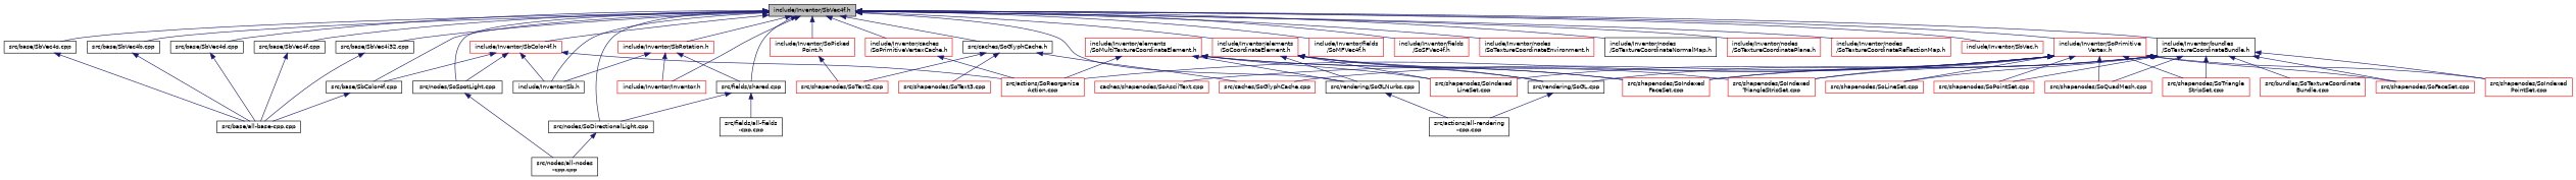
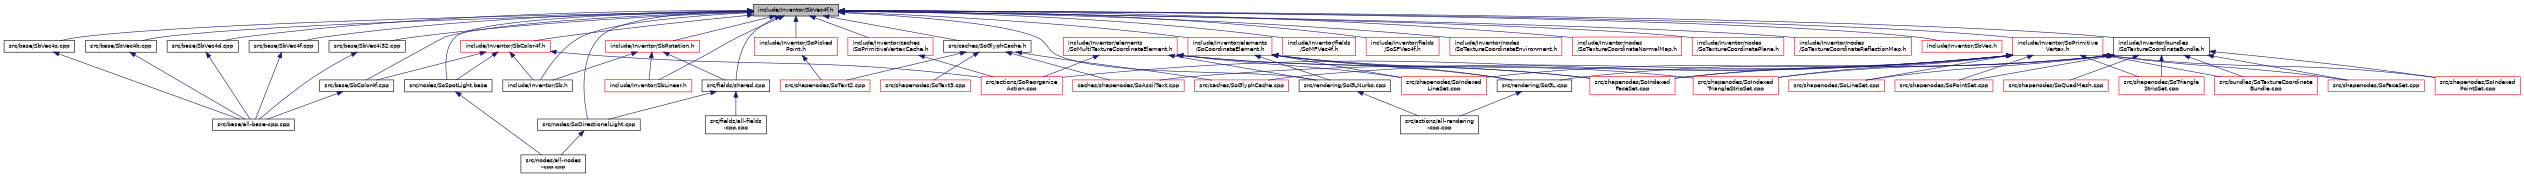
  digraph {
    node [color=red fillcolor=white fontname=Helvetica fontsize=10 shape=record style=filled]
    edge [color=midnightblue dir=back fontname=Helvetica fontsize=10 labelfontname=Helvetica labelfontsize=10 style=solid]
    n1 [color=black fillcolor=grey75 fontcolor=black height=0.2 label="include/Inventor/SbVec4f.h" width=0.4]
    n2 [color=black height=0.2 label="src/base/SbColor4f.cpp" width=0.4]
    n3 [color=black height=0.2 label="src/base/SbVec4b.cpp" width=0.4]
    n4 [color=black height=0.2 label="src/base/SbVec4d.cpp" width=0.4]
    n5 [color=black height=0.2 label="src/base/SbVec4f.cpp" width=0.4]
    n6 [color=black height=0.2 label="src/base/SbVec4i32.cpp" width=0.4]
    n7 [color=black height=0.2 label="src/base/SbVec4s.cpp" width=0.4]
    n8 [color=black height=0.2 label="src/caches/SoGlyphCache.h" width=0.4]
    n9 [color=black height=0.2 label="src/fields/shared.cpp" width=0.4]
    n10 [color=black height=0.2 label="src/nodes/SoDirectionalLight.cpp" width=0.4]
-   n11 [color=black height=0.2 label="src/nodes/SoSpotLight.cpp" width=0.4]
+   n11 [color=black height=0.2 label="src/nodes/SoSpotLight.base" width=0.4]
    n12 [color=black height=0.2 label="src/rendering/SoGLNurbs.cpp" width=0.4]
    n13 [color=black height=0.2 label="include/Inventor/bundles\l/SoTextureCoordinateBundle.h" width=0.4]
    n14 [height=0.2 label="include/Inventor/caches\l/SoPrimitiveVertexCache.h" width=0.4]
    n15 [height=0.2 label="include/Inventor/elements\l/SoCoordinateElement.h" width=0.4]
    n16 [height=0.2 label="include/Inventor/fields\l/SoMFVec4f.h" width=0.4]
    n17 [height=0.2 label="include/Inventor/fields\l/SoSFVec4f.h" width=0.4]
    n18 [height=0.2 label="include/Inventor/nodes\l/SoTextureCoordinateEnvironment.h" width=0.4]
-   n19 [color=black height=0.2 label="include/Inventor/nodes\l/SoTextureCoordinateNormalMap.h" width=0.4]
+   n19 [height=0.2 label="include/Inventor/nodes\l/SoTextureCoordinateNormalMap.h" width=0.4]
    n20 [height=0.2 label="include/Inventor/nodes\l/SoTextureCoordinatePlane.h" width=0.4]
    n21 [height=0.2 label="include/Inventor/nodes\l/SoTextureCoordinateReflectionMap.h" width=0.4]
    n22 [color=black height=0.2 label="include/Inventor/Sb.h" width=0.4]
    n23 [height=0.2 label="include/Inventor/SbColor4f.h" width=0.4]
-   n24 [height=0.2 label="include/Inventor/Inventor.h" width=0.4]
+   n24 [height=0.2 label="include/Inventor/SbLinear.h" width=0.4]
    n25 [height=0.2 label="include/Inventor/SbRotation.h" width=0.4]
    n26 [height=0.2 label="include/Inventor/SbVec.h" width=0.4]
    n27 [height=0.2 label="include/Inventor/SoPicked\lPoint.h" width=0.4]
    n28 [height=0.2 label="include/Inventor/SoPrimitive\lVertex.h" width=0.4]
    n29 [color=black height=0.2 label="src/base/all-base-cpp.cpp" width=0.4]
    n30 [height=0.2 label="src/caches/SoGlyphCache.cpp" width=0.4]
    n31 [height=0.2 label="caches/shapenodes/SoAsciiText.cpp" width=0.4]
    n32 [height=0.2 label="src/shapenodes/SoText2.cpp" width=0.4]
    n33 [height=0.2 label="src/shapenodes/SoText3.cpp" width=0.4]
    n34 [color=black height=0.2 label="src/fields/all-fields\l-cpp.cpp" width=0.4]
    n35 [color=black height=0.2 label="src/nodes/all-nodes\l-cpp.cpp" width=0.4]
    n36 [color=black height=0.2 label="src/actions/all-rendering\l-cpp.cpp" width=0.4]
    n37 [height=0.2 label="src/bundles/SoTextureCoordinate\lBundle.cpp" width=0.4]
    n38 [color=black height=0.2 label="src/rendering/SoGL.cpp" width=0.4]
    n39 [height=0.2 label="src/shapenodes/SoFaceSet.cpp" width=0.4]
    n40 [height=0.2 label="src/shapenodes/SoIndexed\lFaceSet.cpp" width=0.4]
    n41 [height=0.2 label="src/shapenodes/SoIndexed\lPointSet.cpp" width=0.4]
    n42 [height=0.2 label="src/shapenodes/SoIndexed\lTriangleStripSet.cpp" width=0.4]
    n43 [height=0.2 label="src/shapenodes/SoLineSet.cpp" width=0.4]
    n44 [height=0.2 label="src/shapenodes/SoPointSet.cpp" width=0.4]
    n45 [height=0.2 label="src/shapenodes/SoQuadMesh.cpp" width=0.4]
    n46 [height=0.2 label="src/shapenodes/SoTriangle\lStripSet.cpp" width=0.4]
    n47 [height=0.2 label="src/actions/SoReorganize\lAction.cpp" width=0.4]
    n48 [height=0.2 label="src/shapenodes/SoIndexed\lLineSet.cpp" width=0.4]
    n49 [height=0.2 label="include/Inventor/elements\l/SoMultiTextureCoordinateElement.h" width=0.4]
    n1 -> n2
    n1 -> n3
    n1 -> n4
    n1 -> n5
    n1 -> n6
    n1 -> n7
    n1 -> n8
    n1 -> n9
    n1 -> n10
    n1 -> n11
    n1 -> n12
    n1 -> n13
    n1 -> n14
    n1 -> n15
    n1 -> n16
    n1 -> n17
    n1 -> n18
    n1 -> n19
    n1 -> n20
    n1 -> n21
    n1 -> n22
    n1 -> n23
    n1 -> n24
    n1 -> n25
    n1 -> n26
    n1 -> n27
    n1 -> n28
    n2 -> n29
    n3 -> n29
    n4 -> n29
    n5 -> n29
    n6 -> n29
    n7 -> n29
    n8 -> n30
+   n8 -> n31
    n8 -> n32
    n8 -> n33
    n9 -> n10
    n9 -> n34
    n10 -> n35
    n11 -> n35
    n12 -> n36
    n13 -> n37
    n13 -> n38
    n13 -> n39
    n13 -> n40
    n13 -> n41
    n13 -> n42
    n13 -> n43
    n13 -> n44
    n13 -> n45
    n13 -> n46
    n14 -> n47
    n15 -> n12
    n15 -> n38
    n15 -> n40
    n15 -> n42
    n15 -> n48
    n23 -> n2
    n23 -> n11
    n23 -> n22
    n23 -> n47
    n25 -> n9
    n25 -> n22
    n25 -> n24
    n27 -> n32
    n28 -> n30
    n28 -> n31
    n28 -> n39
    n28 -> n40
    n28 -> n41
    n28 -> n42
    n28 -> n43
    n28 -> n44
-   n28 -> n45
+   n28 -> n37
    n28 -> n46
    n28 -> n47
    n28 -> n48
    n38 -> n36
    n49 -> n12
    n49 -> n38
    n49 -> n40
    n49 -> n47
    n49 -> n48
  }
